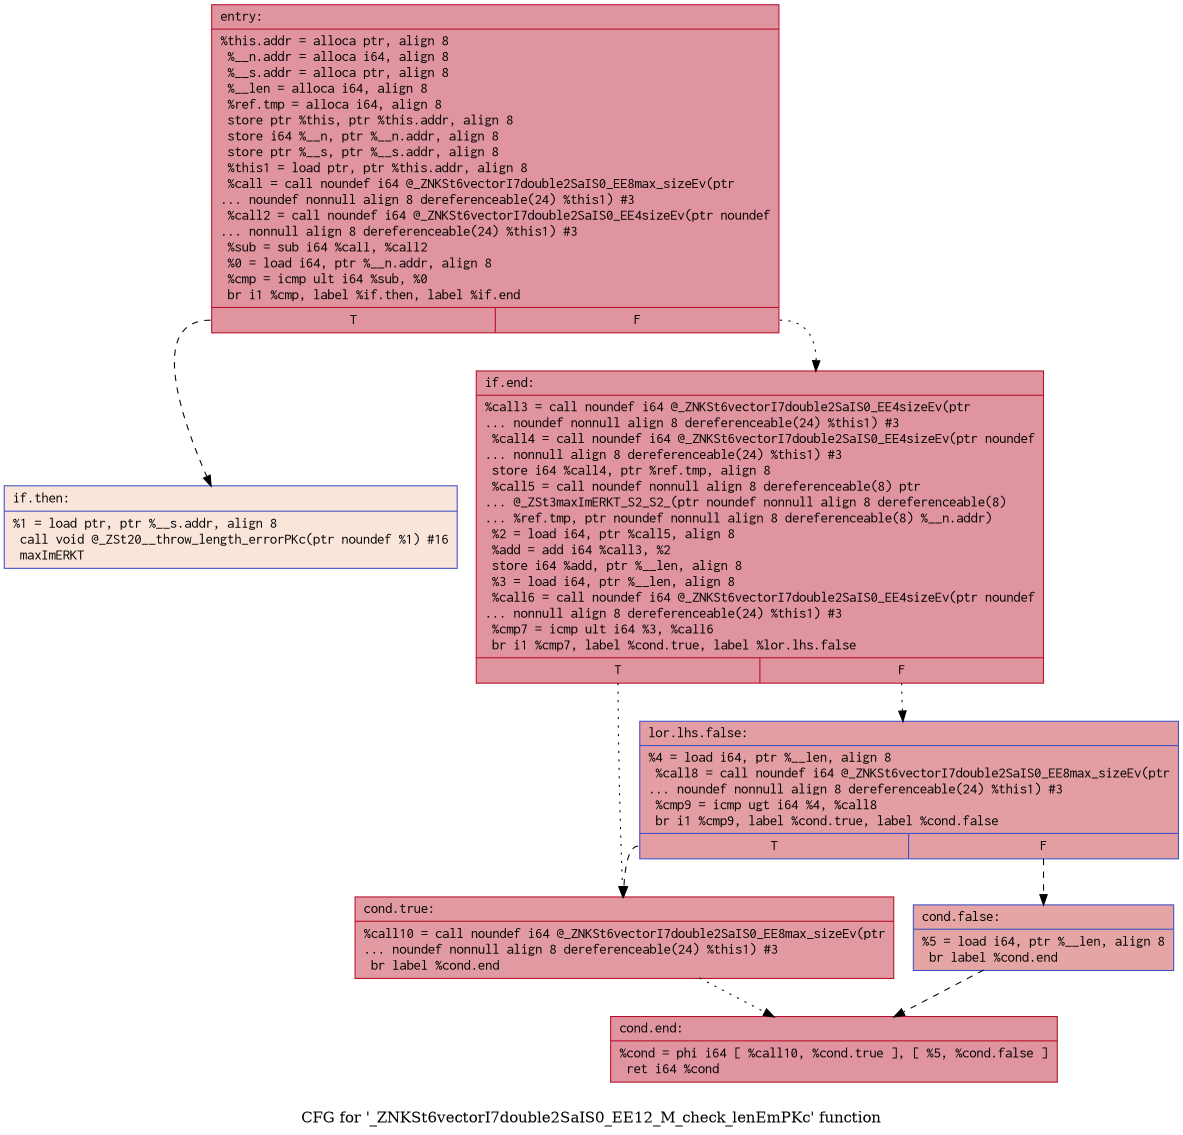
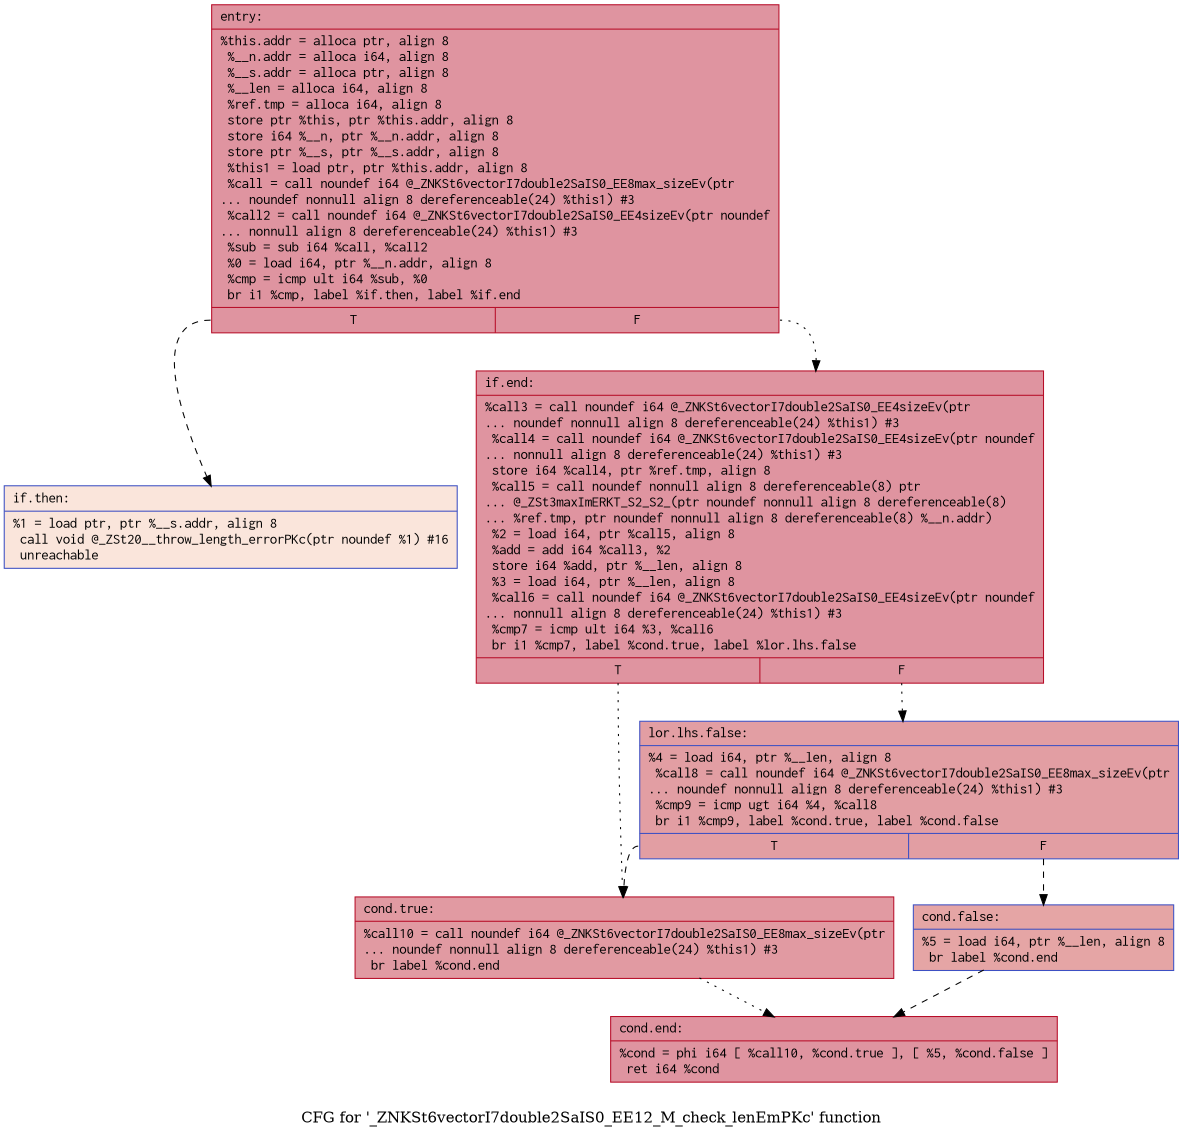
  digraph {
    label="CFG for '_ZNKSt6vectorI7double2SaIS0_EE12_M_check_lenEmPKc' function"
    node [color="#b70d28ff" fillcolor="#b70d2870" fontname=Courier shape=record style=filled]
    edge [tailport=s0 style=dashed]
    n1 [label="{entry:\l|  %this.addr = alloca ptr, align 8\l  %__n.addr = alloca i64, align 8\l  %__s.addr = alloca ptr, align 8\l  %__len = alloca i64, align 8\l  %ref.tmp = alloca i64, align 8\l  store ptr %this, ptr %this.addr, align 8\l  store i64 %__n, ptr %__n.addr, align 8\l  store ptr %__s, ptr %__s.addr, align 8\l  %this1 = load ptr, ptr %this.addr, align 8\l  %call = call noundef i64 @_ZNKSt6vectorI7double2SaIS0_EE8max_sizeEv(ptr\l... noundef nonnull align 8 dereferenceable(24) %this1) #3\l  %call2 = call noundef i64 @_ZNKSt6vectorI7double2SaIS0_EE4sizeEv(ptr noundef\l... nonnull align 8 dereferenceable(24) %this1) #3\l  %sub = sub i64 %call, %call2\l  %0 = load i64, ptr %__n.addr, align 8\l  %cmp = icmp ult i64 %sub, %0\l  br i1 %cmp, label %if.then, label %if.end\l|{<s0>T|<s1>F}}"]
-   n2 [color="#3d50c3ff" fillcolor="#f4c5ad70" label="{if.then:\l|  %1 = load ptr, ptr %__s.addr, align 8\l  call void @_ZSt20__throw_length_errorPKc(ptr noundef %1) #16\l  maxImERKT\l}"]
+   n2 [color="#3d50c3ff" fillcolor="#f4c5ad70" label="{if.then:\l|  %1 = load ptr, ptr %__s.addr, align 8\l  call void @_ZSt20__throw_length_errorPKc(ptr noundef %1) #16\l  unreachable\l}"]
    n3 [label="{if.end:\l|  %call3 = call noundef i64 @_ZNKSt6vectorI7double2SaIS0_EE4sizeEv(ptr\l... noundef nonnull align 8 dereferenceable(24) %this1) #3\l  %call4 = call noundef i64 @_ZNKSt6vectorI7double2SaIS0_EE4sizeEv(ptr noundef\l... nonnull align 8 dereferenceable(24) %this1) #3\l  store i64 %call4, ptr %ref.tmp, align 8\l  %call5 = call noundef nonnull align 8 dereferenceable(8) ptr\l... @_ZSt3maxImERKT_S2_S2_(ptr noundef nonnull align 8 dereferenceable(8)\l... %ref.tmp, ptr noundef nonnull align 8 dereferenceable(8) %__n.addr)\l  %2 = load i64, ptr %call5, align 8\l  %add = add i64 %call3, %2\l  store i64 %add, ptr %__len, align 8\l  %3 = load i64, ptr %__len, align 8\l  %call6 = call noundef i64 @_ZNKSt6vectorI7double2SaIS0_EE4sizeEv(ptr noundef\l... nonnull align 8 dereferenceable(24) %this1) #3\l  %cmp7 = icmp ult i64 %3, %call6\l  br i1 %cmp7, label %cond.true, label %lor.lhs.false\l|{<s0>T|<s1>F}}"]
    n4 [fillcolor="#bb1b2c70" label="{cond.true:\l|  %call10 = call noundef i64 @_ZNKSt6vectorI7double2SaIS0_EE8max_sizeEv(ptr\l... noundef nonnull align 8 dereferenceable(24) %this1) #3\l  br label %cond.end\l}"]
    n5 [color="#3d50c3ff" fillcolor="#be242e70" label="{lor.lhs.false:\l|  %4 = load i64, ptr %__len, align 8\l  %call8 = call noundef i64 @_ZNKSt6vectorI7double2SaIS0_EE8max_sizeEv(ptr\l... noundef nonnull align 8 dereferenceable(24) %this1) #3\l  %cmp9 = icmp ugt i64 %4, %call8\l  br i1 %cmp9, label %cond.true, label %cond.false\l|{<s0>T|<s1>F}}"]
    n6 [label="{cond.end:\l|  %cond = phi i64 [ %call10, %cond.true ], [ %5, %cond.false ]\l  ret i64 %cond\l}"]
    n7 [color="#3d50c3ff" fillcolor="#c5333470" label="{cond.false:\l|  %5 = load i64, ptr %__len, align 8\l  br label %cond.end\l}"]
    n1 -> n2
    n1 -> n3 [tailport=s1 style=dotted]
    n3 -> n4 [style=dotted]
    n3 -> n5 [tailport=s1 style=dotted]
    n4 -> n6 [style=dotted tailport=""]
    n5 -> n4
    n5 -> n7 [tailport=s1]
    n7 -> n6 [tailport=""]
  }
